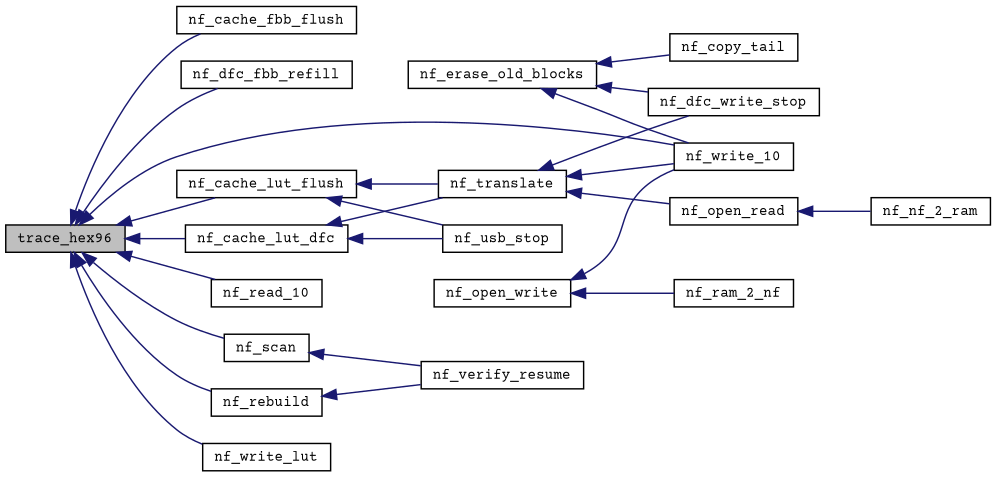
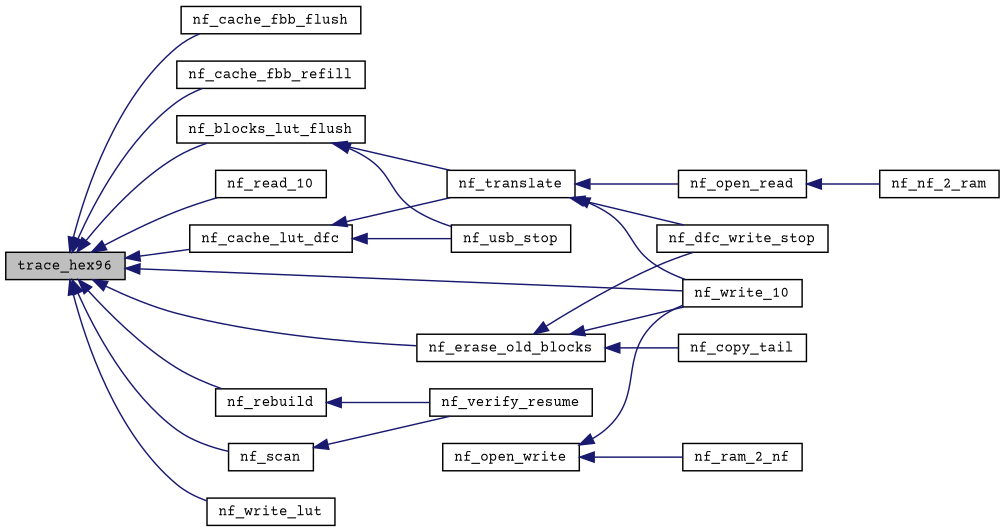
  digraph {
    fontname="Courier Prime"
    rankdir=LR
    node [color=black fillcolor=white fontname="Courier Prime" fontsize=10 shape=record style=filled]
    edge [color=midnightblue dir=back fontname="Courier Prime" fontsize=10 labelfontname="FreeSans.ttf" labelfontsize=10 style=solid]
    n1 [fillcolor=grey75 fontcolor=black height=0.2 label=trace_hex96 width=0.4]
    n2 [height=0.2 label=nf_cache_fbb_flush width=0.4]
-   n3 [height=0.2 label=nf_dfc_fbb_refill width=0.4]
-   n4 [height=0.2 label=nf_cache_lut_flush width=0.4]
+   n3 [height=0.2 label=nf_cache_fbb_refill width=0.4]
+   n4 [height=0.2 label=nf_blocks_lut_flush width=0.4]
    n5 [height=0.2 label=nf_read_10 width=0.4]
    n6 [height=0.2 label=nf_write_10 width=0.4]
    n7 [height=0.2 label=nf_cache_lut_dfc width=0.4]
    n8 [height=0.2 label=nf_erase_old_blocks width=0.4]
    n9 [height=0.2 label=nf_rebuild width=0.4]
    n10 [height=0.2 label=nf_scan width=0.4]
    n11 [height=0.2 label=nf_write_lut width=0.4]
    n12 [height=0.2 label=nf_translate width=0.4]
    n13 [height=0.2 label=nf_usb_stop width=0.4]
    n14 [height=0.2 label=nf_dfc_write_stop width=0.4]
    n15 [height=0.2 label=nf_copy_tail width=0.4]
    n16 [height=0.2 label=nf_verify_resume width=0.4]
    n17 [height=0.2 label=nf_open_read width=0.4]
    n18 [height=0.2 label=nf_nf_2_ram width=0.4]
    n19 [height=0.2 label=nf_open_write width=0.4]
    n20 [height=0.2 label=nf_ram_2_nf width=0.4]
    n1 -> n2
    n1 -> n3
    n1 -> n4
    n1 -> n5
    n1 -> n6
    n1 -> n7
+   n1 -> n8
    n1 -> n9
    n1 -> n10
    n1 -> n11
    n4 -> n12
    n4 -> n13
    n7 -> n12
    n7 -> n13
    n8 -> n6
    n8 -> n14
    n8 -> n15
    n9 -> n16
    n10 -> n16
    n12 -> n6
    n12 -> n14
    n12 -> n17
    n17 -> n18
    n19 -> n6
    n19 -> n20
  }
